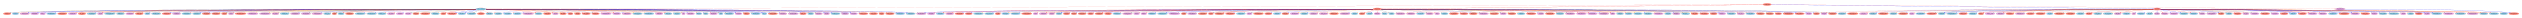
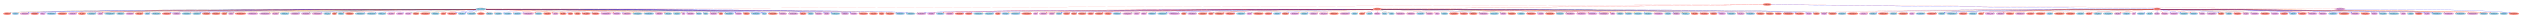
  digraph {
    fontname="PT Serif"
    node [color=deeppink fillcolor=skyblue fontname="PT Serif" style=filled]
    edge [color=blue fontname="PT Serif" style=dotted]
    n1 [color=red fillcolor=salmon label=FranzRinkleff]
    n2 [fillcolor=salmon label=GetInSTEM]
    n3 [color=red label=Wilson_IBMCloud]
    n4 [color=red fillcolor=salmon label=CsharpCorner]
    n5 [color=brown fillcolor=plum label=PrasanthVijay75]
    n6 [fillcolor=plum label=iinsingizi]
    n7 [color=brown fillcolor=salmon label=Thy94981028]
    n8 [color=red fillcolor=plum label="0rcx2"]
    n9 [label=bard_m3naga]
    n10 [color=brown label=Muttsuriri]
    n11 [color=brown fillcolor=plum label=drcrifase]
    n12 [color=red fillcolor=plum label=Banoyolo99]
    n13 [fillcolor=plum label=Sachinsutar16]
    n14 [color=brown label=anassulthan45]
    n15 [label=LSCUnknown]
    n16 [color=brown fillcolor=plum label=DianranN]
    n17 [color=brown fillcolor=plum label=yusufogundiran1]
    n18 [color=brown fillcolor=salmon label="841raman"]
    n19 [color=red label=DelbrOrlni]
    n20 [fillcolor=salmon label=BYoungcourt]
    n21 [color=red fillcolor=plum label=Ase_Tiger]
    n22 [fillcolor=plum label=Jaysada085439]
    n23 [fillcolor=salmon label=pokalasivakasi1]
    n24 [fillcolor=plum label=AI_kreator22]
    n25 [fillcolor=salmon label=CameronC40]
    n26 [label=sofullevents]
    n27 [fillcolor=salmon label=Weconekt_Ent]
    n28 [fillcolor=plum label=bookloverallda1]
    n29 [fillcolor=plum label=BayburtCemal]
    n30 [label=matigamer1113]
    n31 [color=red fillcolor=salmon label=YAMBOICHUNCC]
    n32 [fillcolor=plum label=KalraMankaran]
    n33 [fillcolor=salmon label=Current_policy]
    n34 [fillcolor=plum label=EliteXRob]
    n35 [color=red label=Shane_EmBee]
    n36 [color=red label=Sharwan59971078]
    n37 [fillcolor=plum label=ghoshd2]
    n38 [color=red label=laserfire45]
    n39 [fillcolor=salmon label=duanluoluo]
    n40 [fillcolor=plum label=Cee_Thole]
    n41 [label=Mohammadisa017]
    n42 [fillcolor=plum label=PetsoZimbudzana]
    n43 [color=red label=samsudh34930313]
    n44 [color=brown fillcolor=plum label=Mohamed26216012]
    n45 [color=red label=kumar425015]
    n46 [color=brown label=ChemuduAnshu]
    n47 [color=brown label=YeimTemel5]
    n48 [color=red label=StarJerry2004]
    n49 [color=red fillcolor=salmon label=xthegameurprow2]
    n50 [color=red fillcolor=plum label=__Neil_Isaac__]
    n51 [color=red label=IamASRC_04]
    n52 [color=red fillcolor=salmon label=MudarikwaAlfred]
    n53 [color=red label=kawayan002]
    n54 [color=brown fillcolor=salmon label=McFarlaneReece]
    n55 [fillcolor=plum label=progoty]
    n56 [label=blogsandstuff4u]
    n57 [fillcolor=salmon label="100_EDUCATION"]
    n58 [color=brown label=HMachaalji]
    n59 [color=red label=HongZha24482547]
    n60 [fillcolor=salmon label=ajith64570764]
    n61 [color=brown label=thebaristaguy]
    n62 [color=brown fillcolor=salmon label=delwar_j]
    n63 [fillcolor=plum label=Molotov__Coqtiz]
    n64 [color=brown fillcolor=plum label=jsblackfrost84]
    n65 [fillcolor=salmon label=kamariashill_]
    n66 [color=red fillcolor=plum label=LilSam48821656]
    n67 [fillcolor=salmon label=Ww19919111]
    n68 [color=red fillcolor=salmon label=MichaelQPublic]
    n69 [label=andy_ndre]
    n70 [color=brown fillcolor=salmon label=santhos89191873]
    n71 [color=red fillcolor=salmon label=radiatecampfire]
    n72 [color=brown label=tradeDurham]
    n73 [fillcolor=salmon label=edtech4ict]
    n74 [color=red label=_berrygaming]
    n75 [color=red label=Hack_Algorithm]
    n76 [color=brown fillcolor=plum label=MMO_Rulz]
    n77 [label=codeappsweb]
    n78 [label=fuckallofyouppl]
    n79 [label=vip_cyp]
    n80 [color=brown fillcolor=salmon label=Oodles_Scaffold]
    n81 [color=red fillcolor=plum label="365Investing"]
    n82 [color=brown fillcolor=plum label=SportsTechieNET]
    n83 [fillcolor=salmon label=agath_alex]
    n84 [color=brown label=FBusbani]
    n85 [color=red fillcolor=plum label=popularcats]
    n86 [color=red fillcolor=plum label=VansanM]
    n87 [color=brown label=animation_wolf]
    n88 [color=brown fillcolor=plum label=vinuthomas]
    n89 [fillcolor=plum label=itscutedress]
    n90 [fillcolor=salmon label=analytics_about]
    n91 [color=red fillcolor=salmon label=sharlyn_lauby]
    n92 [color=red fillcolor=salmon label=nogrady]
    n93 [color=brown fillcolor=salmon label=ItsFact_Pediaa]
    n94 [label=JoanneFrearson]
    n95 [color=red label=NansDumortier]
    n96 [color=red fillcolor=salmon label=FFuturetech]
    n97 [label=rickross10]
    n98 [color=red fillcolor=plum label=Satish45079240]
-   n99 [fillcolor=plum label=OldManMilly]
+   n99 [fillcolor=salmon label=OldManMilly]
    n100 [fillcolor=plum label=train_eg]
    n101 [label=AhmedabadBoys]
    n102 [color=red fillcolor=salmon label=patrickcoomans]
    n103 [fillcolor=plum label=InsaneTechUK]
    n104 [color=red fillcolor=salmon label=cute__lights]
    n105 [color=red label=AmyCWaninger]
    n106 [color=brown fillcolor=plum label=betatron]
    n107 [color=brown fillcolor=plum label=FloydGoodman8]
    n108 [color=brown label=AmazingNatureRh]
    n109 [color=red label=feldmannews]
    n110 [fillcolor=plum label=JoeCarballada]
    n111 [color=brown fillcolor=salmon label=Mistercapper]
    n112 [label=davebart]
    n113 [color=red label=MatthewwareIB]
    n114 [fillcolor=salmon label=robertschwartz]
    n115 [color=brown fillcolor=plum label=JYVONNE232]
    n116 [color=brown label=GuestBookGuru]
    n117 [color=brown label=goboomfactor]
    n118 [color=brown fillcolor=salmon label=InnovationTF]
    n119 [color=brown fillcolor=salmon label=EventoSmart1]
    n120 [color=brown fillcolor=salmon label=betolevy]
    n121 [color=red fillcolor=plum label=johanvo]
    n122 [fillcolor=salmon label=Mamunur37548240]
    n123 [fillcolor=plum label=NalediM52143557]
    n124 [color=brown fillcolor=plum label=YouTubeHowToDIY]
    n125 [color=red fillcolor=plum label=uk_listings]
    n126 [color=brown label=masterkeycraig]
    n127 [color=brown fillcolor=plum label=AmoursHideous]
    n128 [color=brown fillcolor=plum label=MisterSalesman]
    n129 [color=red fillcolor=plum label=HansMichielscom]
    n130 [color=red label=mcvey_greg]
    n131 [color=brown fillcolor=salmon label=esfand]
    n132 [color=brown label=domhalps]
    n133 [color=brown fillcolor=salmon label=carlhmitchell]
    n134 [color=red label=KhajaRa46247414]
    n135 [color=red label=ReasonCSecurity]
    n136 [color=brown label=Fashion_styIe]
    n137 [color=red fillcolor=plum label=mp_marium]
    n138 [fillcolor=plum label=ThePixBible]
    n139 [fillcolor=plum label=ELCavalos]
    n140 [color=brown fillcolor=salmon label=kaysi2900]
    n141 [color=red fillcolor=salmon label=TheClothePorns]
    n142 [color=brown label=donnariadrag]
    n143 [color=red fillcolor=salmon label=Rick345]
    n144 [fillcolor=salmon label=perpetuallygeek]
    n145 [label=gostackstate]
    n146 [color=red label=NeilCattermull]
    n147 [color=red fillcolor=salmon label=DoriCreates]
    n148 [color=red label=geoffwilbur]
    n149 [color=red label=CJIS_GROUP]
    n150 [label=HCCCoalition]
    n151 [label=_Pipelette123]
    n152 [color=red fillcolor=plum label=WomeninTechChat]
    n153 [color=red label=JarsServices]
    n154 [color=red fillcolor=salmon label=darktumblar]
    n155 [color=red fillcolor=plum label=drjournal]
    n156 [color=red fillcolor=salmon label=ukcraftsdir]
    n157 [fillcolor=salmon label=zippzop]
    n158 [color=brown fillcolor=salmon label=globalhtp]
    n159 [fillcolor=salmon label=James_Quilter]
    n160 [fillcolor=salmon label=TalentGuard]
    n161 [fillcolor=plum label=TheAnimalNature]
    n162 [fillcolor=plum label=GarthLanders]
    n163 [color=red fillcolor=plum label=TheBusinessTN]
    n164 [color=red label=jamesvgingerich]
    n165 [label=FileMakerWebiOS]
    n166 [fillcolor=plum label=fooddrinkdir]
    n167 [color=red label=FashListings]
    n168 [color=brown label=nielspace07]
    n169 [fillcolor=plum label=ow2]
    n170 [fillcolor=plum label=quantumbase]
    n171 [label=finteched]
    n172 [color=red label=FidioTv]
    n173 [fillcolor=plum label=DaiIyKittens]
-   n174 [label=RiCHi]
+   n174 [fillcolor=salmon label=RiCHi]
    n175 [color=red label=JuliaGrantham2]
    n176 [fillcolor=plum label=ernieschell]
    n177 [color=red fillcolor=salmon label=artifakt_io]
    n178 [fillcolor=plum label=ayman9hd]
    n179 [color=brown fillcolor=salmon label=Bob92973062]
    n180 [color=brown label=LxstShinobii]
    n181 [fillcolor=salmon label=IbrahimGohar13]
    n182 [color=red fillcolor=plum label=duck1head]
    n183 [color=red fillcolor=salmon label=AlphakatGlobal]
    n184 [color=red label=Mir09724158]
    n185 [color=red fillcolor=plum label=fefaacb3d66942b]
    n186 [fillcolor=plum label=Akshay22021641]
    n187 [fillcolor=plum label=ApenasUmaJuh_]
    n188 [color=brown fillcolor=plum label=HarendraSingh67]
    n189 [fillcolor=plum label=qoahub]
    n190 [color=red label=SamRupam]
    n191 [label=He_SavedUs]
    n192 [color=brown label=francisconavas]
    n193 [color=brown label=ILOVCOMEDY]
    n194 [fillcolor=plum label=tichaonamawere]
    n195 [color=brown label=EarthySofa]
    n196 [color=brown fillcolor=plum label=RudolphP17]
    n197 [color=brown label=namespace___]
    n198 [color=red fillcolor=salmon label=ShattyMash]
    n199 [fillcolor=salmon label=tanriverdibugra]
    n200 [color=red fillcolor=salmon label=Nourehan3]
    n201 [fillcolor=plum label=kfwwkfww1]
    n202 [color=red label=armoneokech1]
    n203 [color=red fillcolor=plum label=zoom_on_IT]
    n204 [label=mesuryapandey]
    n205 [color=brown fillcolor=salmon label=SanuThapa11]
    n206 [color=brown fillcolor=salmon label=KhotsoMasia]
    n207 [fillcolor=salmon label=EyalKapah]
    n208 [color=red fillcolor=salmon label=RakibHo99861260]
    n209 [fillcolor=salmon label=AMC_KARACHI]
    n210 [fillcolor=plum label=robcooper]
    n211 [color=brown fillcolor=salmon label=Jaceoficial]
    n212 [fillcolor=plum label=BoostlogHQ]
    n213 [label=QuillSecurity]
    n214 [color=red fillcolor=plum label=CrazyEmilNS]
    n215 [fillcolor=salmon label=HafizMachaalji]
    n216 [fillcolor=salmon label=Dianelan99]
    n217 [color=brown label=sanjuahirwarbu2]
    n218 [color=brown label=lunga_machane]
    n219 [color=red fillcolor=salmon label=DD_ISD]
    n220 [label=ForexRoger2]
    n221 [label=Shaun45031217]
    n222 [color=red fillcolor=salmon label=YaasiinGolamho1]
    n223 [fillcolor=plum label=sa3ed9]
    n224 [color=red fillcolor=plum label=AimufuaDino]
    n225 [color=red fillcolor=plum label=AdichieB]
    n226 [color=red label=rkmania5]
    n227 [color=red fillcolor=salmon label=IssueHunt]
    n228 [color=brown fillcolor=salmon label=brexwho]
    n229 [color=brown fillcolor=salmon label=ImmaComma]
    n230 [fillcolor=salmon label=JChohana]
    n231 [color=brown fillcolor=salmon label=mathiashoeld]
    n232 [color=red fillcolor=salmon label=Boostlog_js]
    n233 [label=kirankumarqu]
    n234 [color=red fillcolor=plum label=nanyangpuercha]
    n235 [fillcolor=plum label=MaZeC11]
    n236 [fillcolor=plum label=rambarat]
    n237 [label=RThBominaar]
    n238 [color=brown label=Sibusis46770940]
    n239 [fillcolor=plum label=GhulamM72473076]
    n240 [color=brown fillcolor=salmon label=Karunk]
    n241 [color=brown fillcolor=plum label=ScheuchRoland]
    n242 [color=brown fillcolor=salmon label=RoderickMillar]
    n243 [fillcolor=salmon label=Teja425]
    n244 [color=brown fillcolor=salmon label=rauldlafuentego]
    n245 [fillcolor=salmon label=HIRO_08090829]
    n246 [color=brown label=PhilippeContal]
    n247 [fillcolor=plum label=vejoroze]
    n248 [color=red fillcolor=salmon label=sthenkosiDlamin]
    n249 [fillcolor=salmon label=agusmart94]
    n250 [label=CoderFunda]
    n251 [color=brown fillcolor=salmon label=mwkoehler]
    n252 [fillcolor=plum label=gabrielibarra88]
    n253 [color=brown label=naj62669599]
    n254 [color=brown fillcolor=plum label=wycliffrowex1]
    n255 [color=red fillcolor=plum label=payasi_praveen]
    n256 [color=red fillcolor=salmon label=findbestwebdev]
    n257 [color=red fillcolor=plum label=VineetS61383040]
    n258 [color=brown label=Mavikela3]
    n259 [color=brown fillcolor=salmon label=Jeshwin8]
    n260 [color=brown label=hariskheil]
    n261 [fillcolor=plum label=KRohitian]
    n262 [color=red label=Sicrano_]
    n263 [color=brown label=IkuOo81]
    n264 [color=red fillcolor=plum label=jinglebeatsweek]
    n265 [color=red fillcolor=plum label=Azishahbazian]
    n266 [label=GioAlosachie]
    n267 [color=red fillcolor=plum label=seanmacd79]
    n268 [fillcolor=plum label=jimjo77]
    n269 [color=brown label=samhowess]
    n270 [color=red fillcolor=salmon label=Angel80978841]
    n271 [fillcolor=salmon label=Arun8866271]
    n272 [color=red fillcolor=salmon label=Rfh68801391]
    n273 [color=red fillcolor=plum label=Manishmunna12]
-   n274 [color=brown fillcolor=salmon label=Katie77725992]
+   n274 [color=brown label=Katie77725992]
    n275 [color=red fillcolor=salmon label=JJMovingForward]
    n1 -> n2 [style=bold]
    n1 -> n3 [color=red style=solid]
    n1 -> n4 [color=red style=bold]
    n1 -> n5 [color=red style=solid]
    n2 -> n6 [color=red style=solid]
    n2 -> n7
    n2 -> n8
    n2 -> n9
    n2 -> n10 [color=gray40 style=solid]
    n2 -> n11 [style=solid]
    n2 -> n12 [color=red style=solid]
    n2 -> n13 [style=solid]
    n2 -> n14 [style=bold]
    n2 -> n15 [color=red style=bold]
    n2 -> n16 [color=red style=solid]
    n2 -> n17 [color=gray40]
    n2 -> n18 [style=bold]
    n2 -> n19 [color=gray40 style=bold]
    n2 -> n20 [color=red style=solid]
    n2 -> n21 [color=red style=solid]
    n2 -> n22 [color=gray40 style=bold]
    n2 -> n23 [color=gray40]
    n2 -> n24 [color=gray40 style=solid]
    n2 -> n25 [color=gray40]
    n2 -> n26 [style=bold]
    n2 -> n27 [style=bold]
    n2 -> n28 [color=red style=bold]
    n2 -> n29 [color=red style=solid]
    n2 -> n30 [color=darkorange]
    n2 -> n31 [style=bold]
    n2 -> n32 [style=bold]
    n2 -> n33 [color=darkorange style=bold]
    n2 -> n34 [color=gray40]
    n2 -> n35 [style=solid]
    n2 -> n36
    n2 -> n37 [color=gray40]
    n2 -> n38 [color=darkorange]
    n2 -> n39 [color=red]
    n2 -> n40 [style=solid]
    n2 -> n41 [style=bold]
    n2 -> n42 [color=gray40 style=bold]
    n2 -> n43 [color=red]
    n2 -> n44 [color=red style=solid]
    n2 -> n45 [color=darkorange style=bold]
    n2 -> n46 [color=red style=bold]
    n2 -> n47 [color=darkorange]
    n2 -> n48 [color=gray40]
    n2 -> n49 [color=darkorange]
    n2 -> n50 [color=red style=solid]
    n2 -> n51 [style=solid]
    n2 -> n52 [color=gray40 style=solid]
    n2 -> n53 [color=darkorange]
    n2 -> n54
    n2 -> n55 [color=darkorange]
    n2 -> n56 [color=darkorange]
    n2 -> n57 [color=gray40 style=bold]
    n2 -> n58 [style=bold]
    n2 -> n59 [style=solid]
    n2 -> n60 [color=darkorange]
    n2 -> n61
    n2 -> n62 [color=red style=bold]
    n2 -> n63 [color=gray40 style=solid]
    n2 -> n64 [color=red style=bold]
    n2 -> n65 [color=darkorange style=bold]
    n2 -> n66 [color=gray40]
    n2 -> n67 [color=gray40 style=solid]
    n2 -> n68 [color=red style=solid]
    n2 -> n69 [color=darkorange]
    n2 -> n70 [color=gray40 style=solid]
    n2 -> n71 [color=gray40]
    n2 -> n72 [color=gray40]
    n2 -> n73 [color=red style=bold]
    n2 -> n74 [color=gray40 style=solid]
    n2 -> n75 [color=darkorange style=solid]
    n2 -> n76 [color=red style=bold]
    n2 -> n77 [color=darkorange]
    n3 -> n78 [color=gray40 style=bold]
    n3 -> n79 [style=bold]
    n3 -> n80 [style=solid]
    n3 -> n81
    n3 -> n82 [color=gray40]
    n3 -> n83
    n3 -> n84 [color=red style=solid]
    n3 -> n85 [color=gray40 style=bold]
    n3 -> n86
    n3 -> n87 [style=bold]
    n3 -> n88 [color=red]
    n3 -> n89 [style=bold]
    n3 -> n90
    n3 -> n91 [color=darkorange style=solid]
    n3 -> n92 [color=darkorange]
    n3 -> n93 [color=red style=solid]
    n3 -> n94 [color=gray40 style=solid]
    n3 -> n95 [style=bold]
    n3 -> n96 [color=gray40 style=bold]
    n3 -> n97 [color=darkorange style=solid]
    n3 -> n98 [style=bold]
    n3 -> n99 [style=solid]
    n3 -> n100 [style=solid]
    n3 -> n101
    n3 -> n102 [color=darkorange style=bold]
    n3 -> n103 [color=red style=solid]
    n3 -> n104 [color=darkorange style=solid]
    n3 -> n105 [style=solid]
    n3 -> n106 [color=red style=bold]
    n3 -> n107 [color=gray40]
    n3 -> n108 [color=gray40 style=bold]
    n3 -> n109 [color=darkorange]
    n3 -> n110 [color=darkorange style=bold]
    n3 -> n111 [color=red]
    n3 -> n112
    n3 -> n113 [color=darkorange]
    n3 -> n114 [style=bold]
    n3 -> n115 [color=gray40]
    n3 -> n116 [color=red style=solid]
    n3 -> n117 [style=bold]
    n3 -> n118 [style=solid]
    n3 -> n119 [color=darkorange style=bold]
    n3 -> n120 [color=gray40 style=bold]
    n3 -> n121 [color=red]
    n3 -> n122 [color=darkorange style=solid]
    n3 -> n123 [color=darkorange]
    n3 -> n124 [color=darkorange style=bold]
    n3 -> n125 [color=gray40 style=solid]
    n3 -> n126 [color=gray40 style=solid]
    n3 -> n127 [style=solid]
    n3 -> n128 [color=gray40 style=bold]
    n3 -> n129 [style=solid]
    n3 -> n130 [color=gray40 style=solid]
    n3 -> n131 [color=gray40 style=bold]
    n3 -> n132 [color=red style=bold]
    n3 -> n133 [color=darkorange]
    n3 -> n134
    n3 -> n135 [style=solid]
    n3 -> n136 [color=red]
    n3 -> n137 [color=red]
    n3 -> n138
    n3 -> n139 [color=gray40 style=bold]
    n3 -> n140 [color=darkorange style=solid]
    n3 -> n141 [color=gray40 style=bold]
    n3 -> n142 [color=darkorange]
    n3 -> n143 [color=red style=bold]
    n3 -> n144 [style=bold]
    n3 -> n145 [style=bold]
    n3 -> n146 [color=gray40 style=bold]
    n3 -> n147 [color=red]
    n3 -> n148 [color=red style=solid]
    n3 -> n149 [color=red]
    n3 -> n150
    n3 -> n151 [color=red]
    n3 -> n152 [style=solid]
    n3 -> n153 [color=red style=bold]
    n3 -> n154 [color=gray40]
    n3 -> n155 [color=red style=bold]
    n3 -> n156 [color=darkorange style=bold]
    n3 -> n157 [style=solid]
    n3 -> n158 [color=darkorange style=solid]
    n3 -> n159 [color=red style=solid]
    n3 -> n160 [color=gray40 style=bold]
    n3 -> n161 [color=red]
    n3 -> n162 [color=red style=bold]
    n3 -> n163 [style=solid]
    n3 -> n164 [color=darkorange style=bold]
    n3 -> n165 [color=darkorange style=solid]
    n3 -> n166 [color=gray40 style=solid]
    n3 -> n167 [color=red style=bold]
    n3 -> n168 [color=gray40]
    n3 -> n169 [color=darkorange style=bold]
    n3 -> n170 [style=solid]
    n3 -> n171 [color=red]
    n3 -> n172
    n3 -> n173 [color=red]
    n3 -> n174 [color=gray40 style=bold]
    n3 -> n175 [color=gray40 style=bold]
    n3 -> n176 [style=bold]
    n3 -> n177 [color=red]
    n4 -> n6 [color=darkorange]
    n4 -> n7 [color=gray40 style=bold]
    n4 -> n107 [style=bold]
    n4 -> n178 [color=gray40 style=bold]
    n4 -> n179 [color=darkorange style=bold]
    n4 -> n180 [color=darkorange style=solid]
    n4 -> n181 [color=red]
    n4 -> n182
    n4 -> n183 [color=gray40 style=solid]
    n4 -> n184 [color=red]
    n4 -> n185 [color=gray40 style=bold]
    n4 -> n186 [color=red]
    n4 -> n187 [color=red style=bold]
    n4 -> n188 [style=solid]
    n4 -> n189 [color=red style=bold]
    n4 -> n190 [color=gray40]
    n4 -> n191 [color=red style=solid]
    n4 -> n192 [color=darkorange style=bold]
    n4 -> n193
    n4 -> n194 [color=darkorange]
    n4 -> n195 [color=darkorange style=solid]
    n4 -> n196 [style=solid]
    n4 -> n197 [color=gray40 style=bold]
    n4 -> n198 [color=darkorange style=bold]
    n4 -> n199 [color=gray40 style=solid]
    n4 -> n200 [color=darkorange]
    n4 -> n201 [style=solid]
    n4 -> n202 [style=solid]
    n4 -> n203 [color=red]
    n4 -> n204 [color=gray40 style=solid]
    n4 -> n205 [color=red style=solid]
    n4 -> n206 [color=gray40]
    n4 -> n207 [color=darkorange style=solid]
    n4 -> n208 [color=darkorange]
    n4 -> n209 [style=bold]
    n4 -> n210
    n4 -> n211 [style=solid]
    n4 -> n212 [color=red style=solid]
    n4 -> n213 [color=red style=bold]
    n4 -> n214 [color=red]
    n4 -> n215 [style=solid]
    n4 -> n216
    n4 -> n217 [color=darkorange]
    n4 -> n218 [style=solid]
    n4 -> n219 [color=darkorange]
    n4 -> n220 [color=darkorange style=bold]
    n4 -> n221
    n4 -> n222 [color=darkorange]
    n4 -> n223 [color=red]
    n4 -> n224 [color=red style=bold]
    n4 -> n225 [color=gray40]
    n4 -> n226 [style=bold]
    n4 -> n227 [color=red]
    n4 -> n228
    n4 -> n229 [color=gray40 style=solid]
    n4 -> n230 [color=red]
    n4 -> n231 [color=red style=bold]
    n4 -> n232 [style=solid]
    n4 -> n233 [color=red]
    n4 -> n234 [color=gray40 style=bold]
    n4 -> n235 [color=red]
    n4 -> n236 [color=red style=solid]
    n4 -> n237
    n4 -> n238 [style=bold]
    n4 -> n239 [color=gray40]
    n4 -> n240 [style=solid]
    n4 -> n241 [color=gray40]
    n4 -> n242 [color=red style=solid]
    n4 -> n243 [color=gray40 style=bold]
    n4 -> n244 [color=red style=bold]
    n4 -> n245
    n4 -> n246 [color=gray40]
    n4 -> n247 [color=gray40 style=bold]
    n4 -> n248 [color=darkorange style=solid]
    n4 -> n249
    n4 -> n250 [style=solid]
    n4 -> n251 [style=solid]
    n4 -> n252 [color=darkorange style=bold]
    n4 -> n253 [style=solid]
    n4 -> n254 [color=red style=solid]
    n4 -> n255 [color=darkorange style=solid]
    n4 -> n256 [color=darkorange style=solid]
    n4 -> n257
    n4 -> n258 [color=darkorange]
    n4 -> n259 [color=red style=bold]
    n4 -> n260
    n4 -> n261 [color=red]
    n4 -> n262 [color=gray40]
    n4 -> n263 [color=gray40 style=bold]
    n4 -> n264 [color=gray40]
    n4 -> n265 [color=darkorange]
    n4 -> n266 [color=red]
    n4 -> n267 [color=gray40 style=bold]
    n4 -> n268 [color=red style=solid]
    n4 -> n269 [color=gray40]
    n4 -> n270 [color=gray40]
    n4 -> n271 [color=red style=solid]
    n4 -> n272 [style=solid]
    n4 -> n273 [color=gray40 style=bold]
    n4 -> n274 [color=darkorange]
    n5 -> n275 [style=bold]
  }
